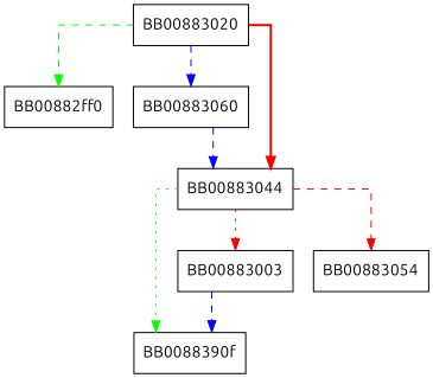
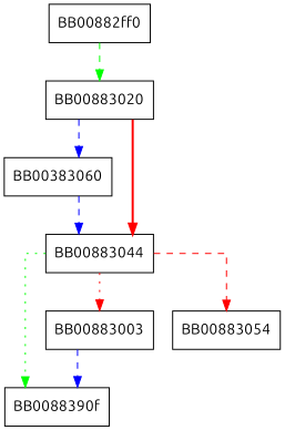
  digraph {
    fontname=Ubuntu
    splines=ortho
    node [fontname=Ubuntu shape=box]
    edge [color=blue fontname=Ubuntu style=dashed]
    BB00882ff0
    BB00883020
-   BB00883060
+   BB00883060 [label=BB00383060]
    BB00883044
    n5 [label=BB0088390f]
    BB00883003
    BB00883054
-   BB00883020 -> BB00882ff0 [color=green]
+   BB00882ff0 -> BB00883020 [color=green]
    BB00883020 -> BB00883060
    BB00883020 -> BB00883044 [color=red style=bold]
    BB00883060 -> BB00883044
    BB00883044 -> n5 [color=green style=dotted]
    BB00883044 -> BB00883003 [color=red style=dotted]
    BB00883044 -> BB00883054 [color=red]
    BB00883003 -> n5
  }
